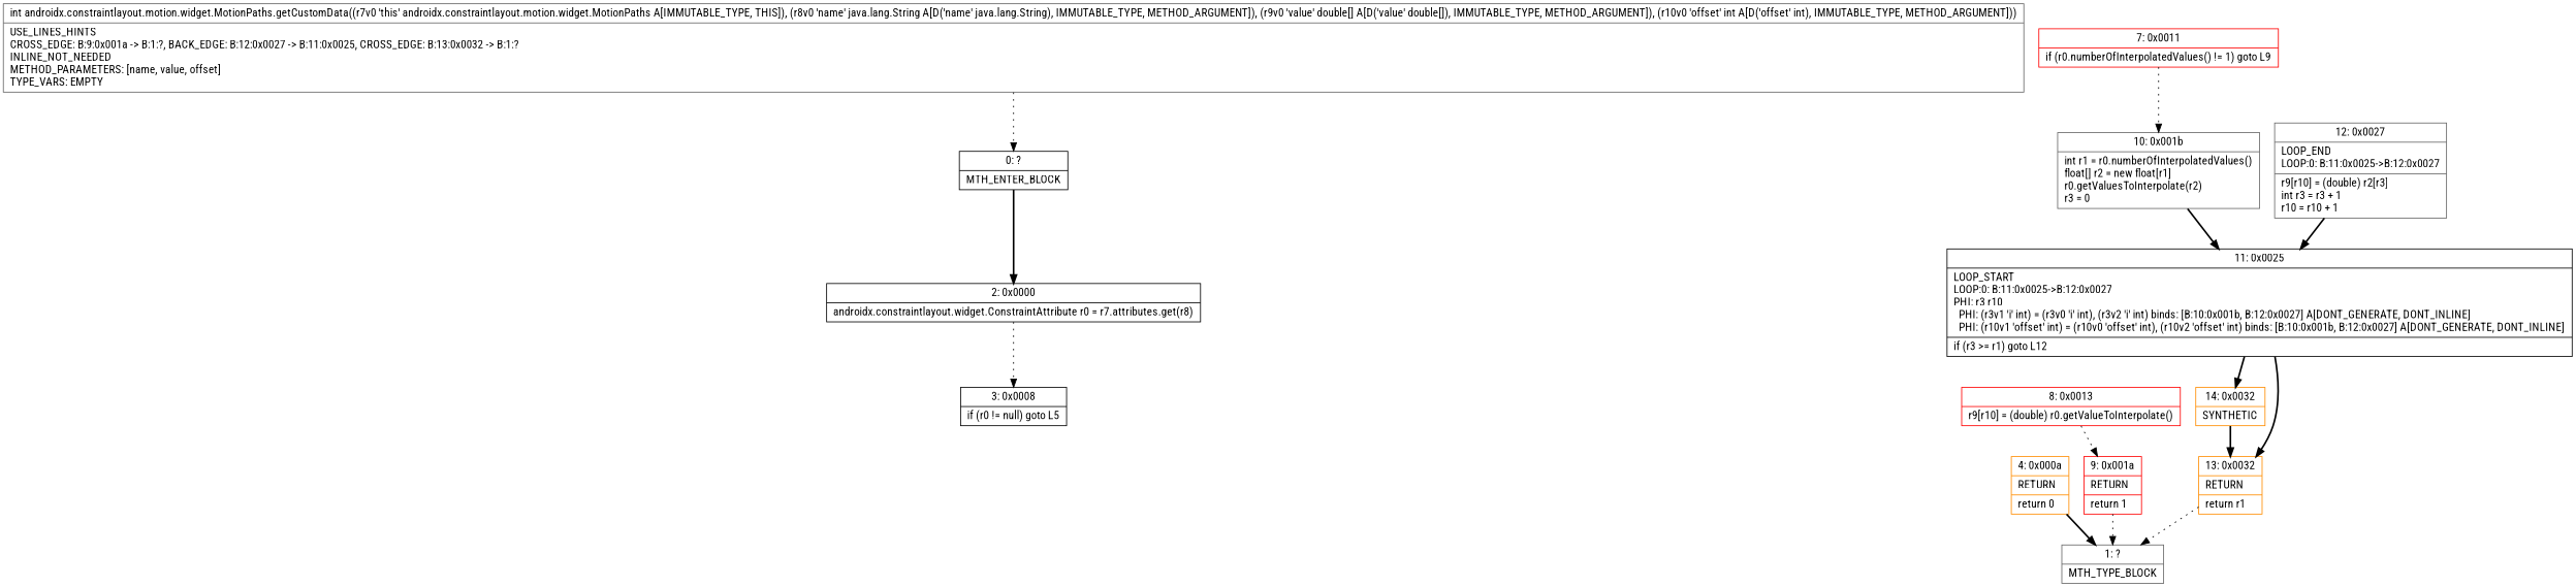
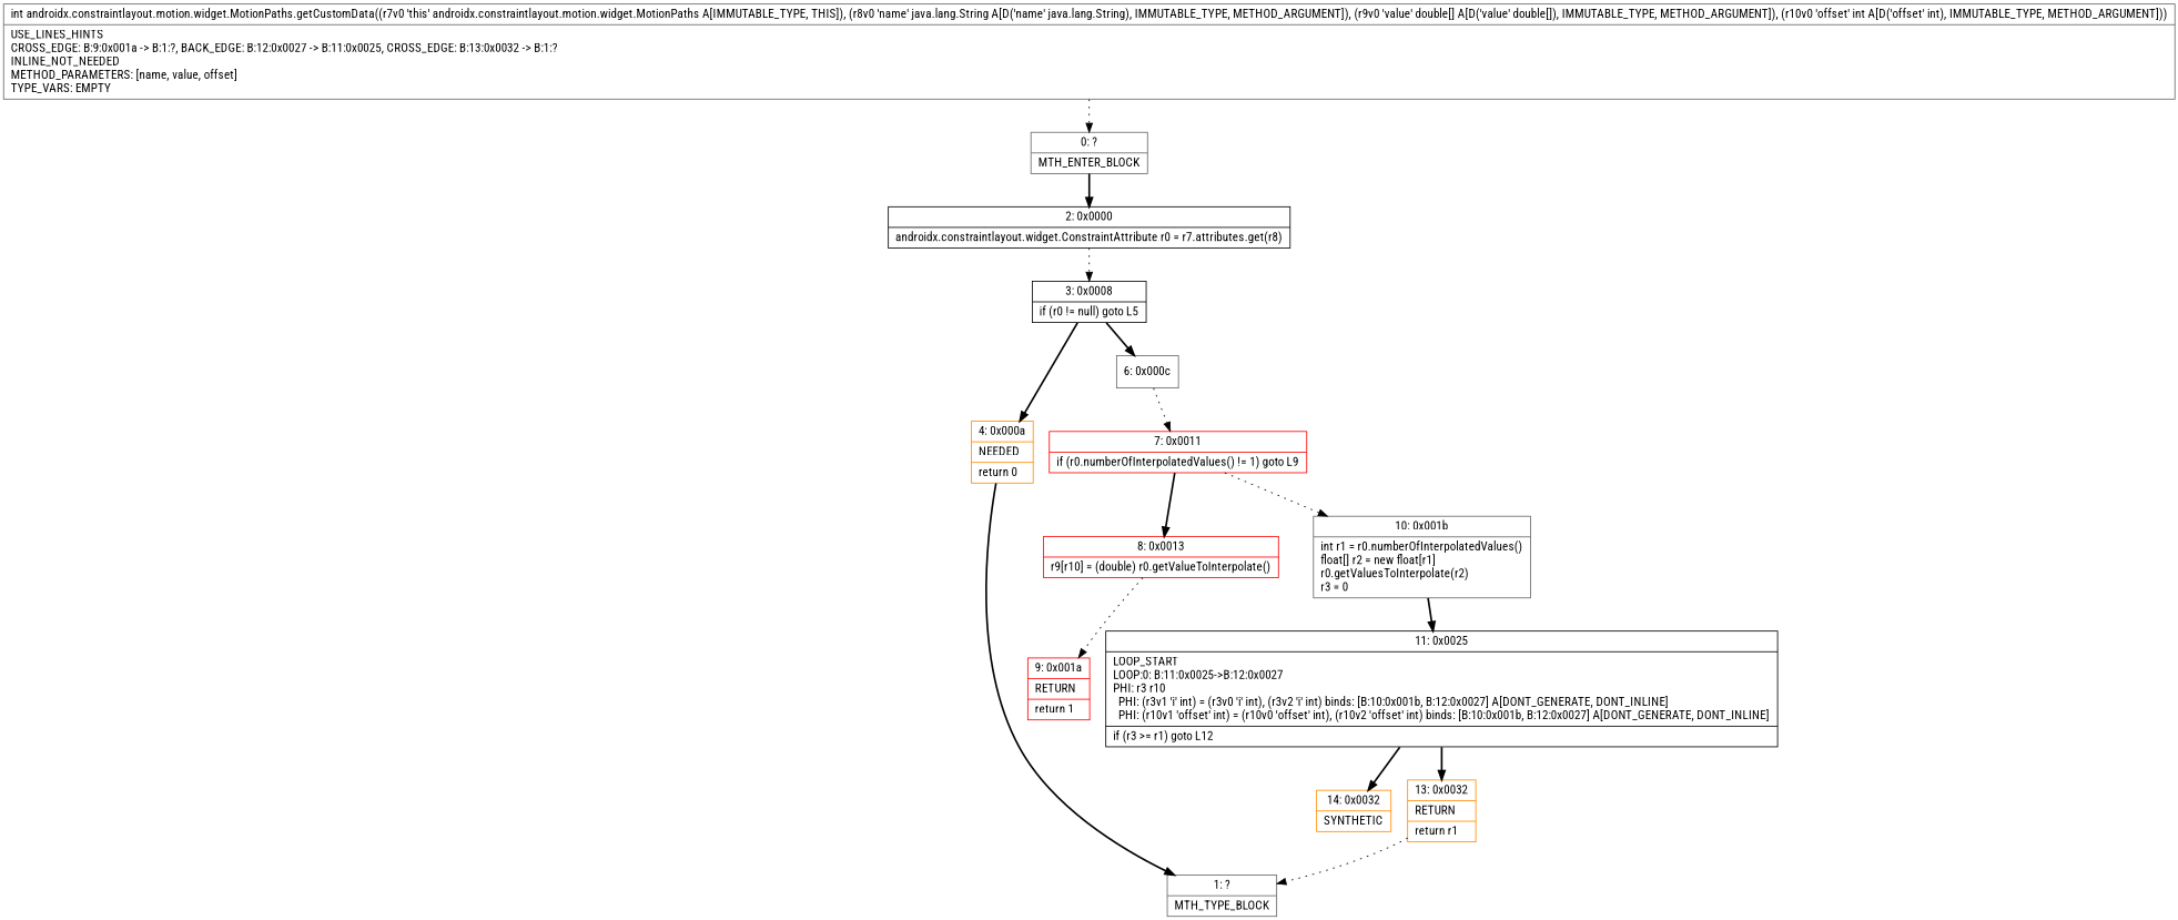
  digraph {
    fontname="Roboto Condensed"
    node [color=gray40 fontname="Roboto Condensed" shape=record]
    edge [fontname="Roboto Condensed" style=bold]
-   n1 [color=black label="{0\:\ ?|MTH_ENTER_BLOCK\l}"]
+   n1 [label="{0\:\ ?|MTH_ENTER_BLOCK\l}"]
    n2 [color=black label="{2\:\ 0x0000|androidx.constraintlayout.widget.ConstraintAttribute r0 = r7.attributes.get(r8)\l}"]
    n3 [color=black label="{3\:\ 0x0008|if (r0 != null) goto L5\l}"]
-   n4 [color=darkorange label="{4\:\ 0x000a|RETURN\l|return 0\l}"]
+   n4 [color=darkorange label="{4\:\ 0x000a|NEEDED\l|return 0\l}"]
+   n5 [label="{6\:\ 0x000c}"]
    n6 [label="{1\:\ ?|MTH_TYPE_BLOCK\l}"]
    n7 [color=red label="{7\:\ 0x0011|if (r0.numberOfInterpolatedValues() != 1) goto L9\l}"]
    n8 [color=red label="{8\:\ 0x0013|r9[r10] = (double) r0.getValueToInterpolate()\l}"]
    n9 [label="{10\:\ 0x001b|int r1 = r0.numberOfInterpolatedValues()\lfloat[] r2 = new float[r1]\lr0.getValuesToInterpolate(r2)\lr3 = 0\l}"]
    n10 [color=red label="{9\:\ 0x001a|RETURN\l|return 1\l}"]
    n11 [color=black label="{11\:\ 0x0025|LOOP_START\lLOOP:0: B:11:0x0025\-\>B:12:0x0027\lPHI: r3 r10 \l  PHI: (r3v1 'i' int) = (r3v0 'i' int), (r3v2 'i' int) binds: [B:10:0x001b, B:12:0x0027] A[DONT_GENERATE, DONT_INLINE]\l  PHI: (r10v1 'offset' int) = (r10v0 'offset' int), (r10v2 'offset' int) binds: [B:10:0x001b, B:12:0x0027] A[DONT_GENERATE, DONT_INLINE]\l|if (r3 \>= r1) goto L12\l}"]
    n12 [color=darkorange label="{14\:\ 0x0032|SYNTHETIC\l}"]
    n13 [color=darkorange label="{13\:\ 0x0032|RETURN\l|return r1\l}"]
-   n14 [label="{12\:\ 0x0027|LOOP_END\lLOOP:0: B:11:0x0025\-\>B:12:0x0027\l|r9[r10] = (double) r2[r3]\lint r3 = r3 + 1\lr10 = r10 + 1\l}"]
    n15 [label="{int androidx.constraintlayout.motion.widget.MotionPaths.getCustomData((r7v0 'this' androidx.constraintlayout.motion.widget.MotionPaths A[IMMUTABLE_TYPE, THIS]), (r8v0 'name' java.lang.String A[D('name' java.lang.String), IMMUTABLE_TYPE, METHOD_ARGUMENT]), (r9v0 'value' double[] A[D('value' double[]), IMMUTABLE_TYPE, METHOD_ARGUMENT]), (r10v0 'offset' int A[D('offset' int), IMMUTABLE_TYPE, METHOD_ARGUMENT]))  | USE_LINES_HINTS\lCROSS_EDGE: B:9:0x001a \-\> B:1:?, BACK_EDGE: B:12:0x0027 \-\> B:11:0x0025, CROSS_EDGE: B:13:0x0032 \-\> B:1:?\lINLINE_NOT_NEEDED\lMETHOD_PARAMETERS: [name, value, offset]\lTYPE_VARS: EMPTY\l}"]
    n1 -> n2
    n2 -> n3 [style=dotted]
+   n3 -> n4
+   n3 -> n5
    n4 -> n6
+   n5 -> n7 [style=dotted]
+   n7 -> n8
    n7 -> n9 [style=dotted]
    n8 -> n10 [style=dotted]
    n9 -> n11
-   n10 -> n6 [style=dotted]
    n11 -> n12
    n11 -> n13
-   n12 -> n13
    n13 -> n6 [style=dotted]
-   n14 -> n11
    n15 -> n1 [style=dotted]
  }
